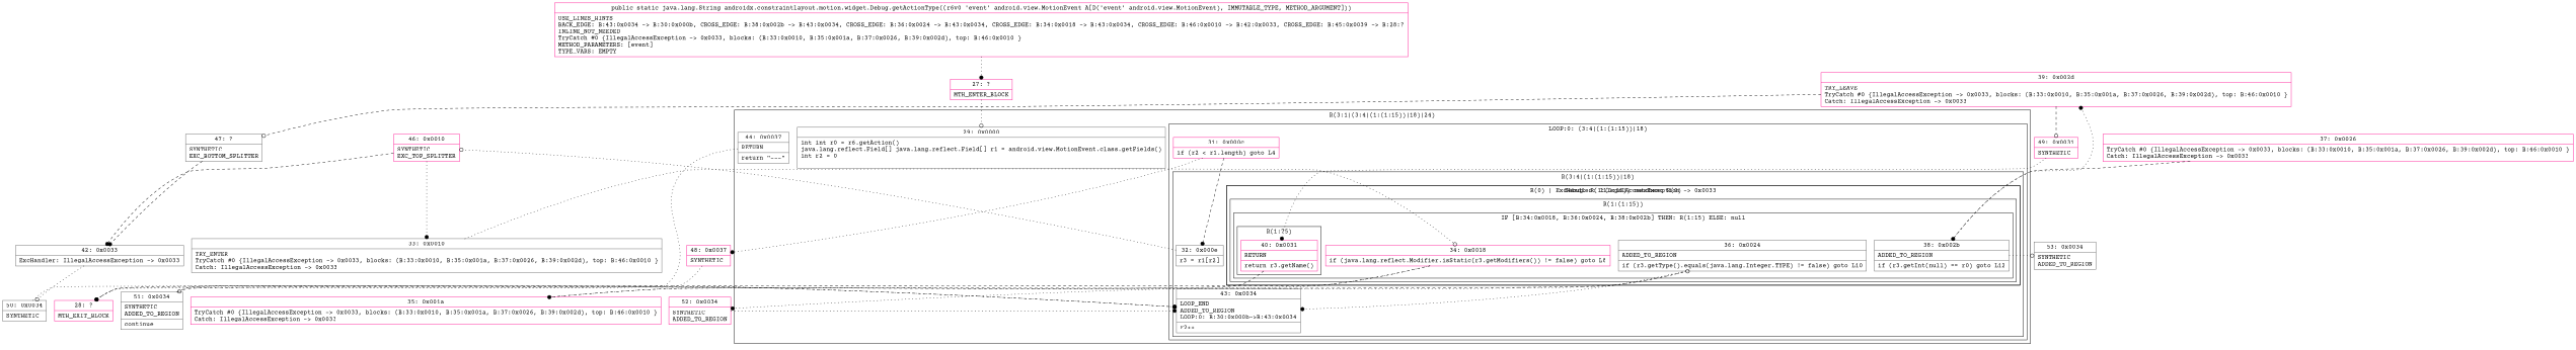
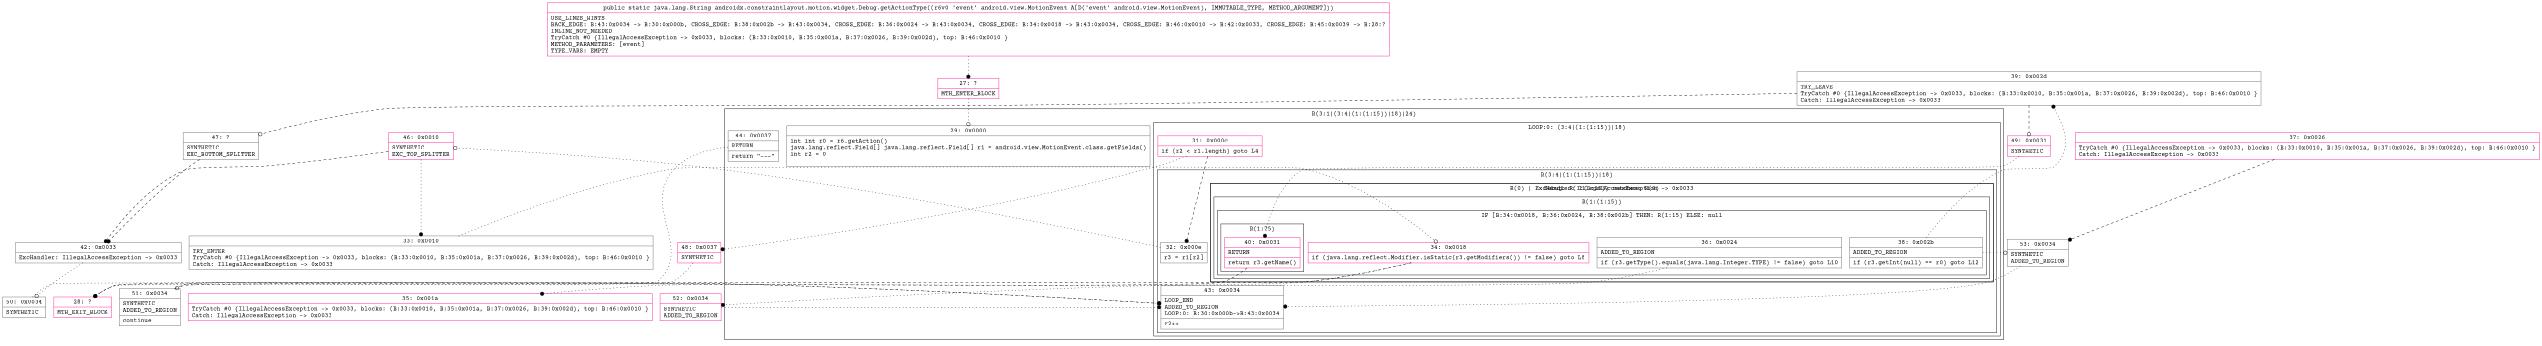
  digraph {
    fontname="Courier Prime"
    node [color=gray40 fontname="Courier Prime" shape=record]
    edge [arrowhead=dot fontname="Courier Prime" style=dotted]
    n1 [color=deeppink label="{40\:\ 0x0031|RETURN\l|return r3.getName()\l}"]
    n2 [color=deeppink label="{34\:\ 0x0018|if (java.lang.reflect.Modifier.isStatic(r3.getModifiers()) != false) goto L8\l}"]
    n3 [label="{36\:\ 0x0024|ADDED_TO_REGION\l|if (r3.getType().equals(java.lang.Integer.TYPE) != false) goto L10\l}"]
    n4 [label="{38\:\ 0x002b|ADDED_TO_REGION\l|if (r3.getInt(null) == r0) goto L12\l}"]
    n5 [label="{32\:\ 0x000e|r3 = r1[r2]\l}"]
    n6 [label="{43\:\ 0x0034|LOOP_END\lADDED_TO_REGION\lLOOP:0: B:30:0x000b\-\>B:43:0x0034\l|r2++\l}"]
    n7 [color=deeppink label="{31\:\ 0x000c|if (r2 \< r1.length) goto L4\l}"]
    n8 [label="{29\:\ 0x0000|int int r0 = r6.getAction()\ljava.lang.reflect.Field[] java.lang.reflect.Field[] r1 = android.view.MotionEvent.class.getFields()\lint r2 = 0\l\l}"]
    n9 [label="{44\:\ 0x0037|RETURN\l|return \"\-\-\-\"\l}"]
    n10 [color=deeppink label="{28\:\ ?|MTH_EXIT_BLOCK\l}"]
    n11 [color=deeppink label="{35\:\ 0x001a|TryCatch #0 \{IllegalAccessException \-\> 0x0033, blocks: (B:33:0x0010, B:35:0x001a, B:37:0x0026, B:39:0x002d), top: B:46:0x0010 \}\lCatch: IllegalAccessException \-\> 0x0033\l}"]
    n12 [label="{51\:\ 0x0034|SYNTHETIC\lADDED_TO_REGION\l|continue\l}"]
    n13 [color=deeppink label="{52\:\ 0x0034|SYNTHETIC\lADDED_TO_REGION\l}"]
-   n14 [color=deeppink label="{39\:\ 0x002d|TRY_LEAVE\lTryCatch #0 \{IllegalAccessException \-\> 0x0033, blocks: (B:33:0x0010, B:35:0x001a, B:37:0x0026, B:39:0x002d), top: B:46:0x0010 \}\lCatch: IllegalAccessException \-\> 0x0033\l}"]
+   n14 [label="{39\:\ 0x002d|TRY_LEAVE\lTryCatch #0 \{IllegalAccessException \-\> 0x0033, blocks: (B:33:0x0010, B:35:0x001a, B:37:0x0026, B:39:0x002d), top: B:46:0x0010 \}\lCatch: IllegalAccessException \-\> 0x0033\l}"]
    n15 [label="{53\:\ 0x0034|SYNTHETIC\lADDED_TO_REGION\l}"]
    n16 [color=deeppink label="{46\:\ 0x0010|SYNTHETIC\lEXC_TOP_SPLITTER\l}"]
    n17 [color=deeppink label="{48\:\ 0x0037|SYNTHETIC\l}"]
    n18 [label="{33\:\ 0x0010|TRY_ENTER\lTryCatch #0 \{IllegalAccessException \-\> 0x0033, blocks: (B:33:0x0010, B:35:0x001a, B:37:0x0026, B:39:0x002d), top: B:46:0x0010 \}\lCatch: IllegalAccessException \-\> 0x0033\l}"]
    n19 [label="{42\:\ 0x0033|ExcHandler: IllegalAccessException \-\> 0x0033\l}"]
    n20 [color=deeppink label="{37\:\ 0x0026|TryCatch #0 \{IllegalAccessException \-\> 0x0033, blocks: (B:33:0x0010, B:35:0x001a, B:37:0x0026, B:39:0x002d), top: B:46:0x0010 \}\lCatch: IllegalAccessException \-\> 0x0033\l}"]
    n21 [label="{47\:\ ?|SYNTHETIC\lEXC_BOTTOM_SPLITTER\l}"]
    n22 [color=deeppink label="{49\:\ 0x0031|SYNTHETIC\l}"]
    n23 [color=deeppink label="{27\:\ ?|MTH_ENTER_BLOCK\l}"]
    n24 [label="{50\:\ 0x0034|SYNTHETIC\l}"]
    n25 [color=deeppink label="{public static java.lang.String androidx.constraintlayout.motion.widget.Debug.getActionType((r6v0 'event' android.view.MotionEvent A[D('event' android.view.MotionEvent), IMMUTABLE_TYPE, METHOD_ARGUMENT]))  | USE_LINES_HINTS\lBACK_EDGE: B:43:0x0034 \-\> B:30:0x000b, CROSS_EDGE: B:38:0x002b \-\> B:43:0x0034, CROSS_EDGE: B:36:0x0024 \-\> B:43:0x0034, CROSS_EDGE: B:34:0x0018 \-\> B:43:0x0034, CROSS_EDGE: B:46:0x0010 \-\> B:42:0x0033, CROSS_EDGE: B:45:0x0039 \-\> B:28:?\lINLINE_NOT_NEEDED\lTryCatch #0 \{IllegalAccessException \-\> 0x0033, blocks: (B:33:0x0010, B:35:0x001a, B:37:0x0026, B:39:0x002d), top: B:46:0x0010 \}\lMETHOD_PARAMETERS: [event]\lTYPE_VARS: EMPTY\l}"]
    subgraph cluster_1 {
      label="R(3:1|(3:4|(1:(1:15))|18)|24)"
      n8
      n9
      subgraph cluster_2 {
        label="LOOP:0: (3:4|(1:(1:15))|18)"
        n7
        subgraph cluster_3 {
          label="R(3:4|(1:(1:15))|18)"
          n5
          n6
          subgraph cluster_4 {
            label="Debug: R(1:(1:15)) catches: R(0)"
            subgraph cluster_5 {
              label="R(1:(1:15))"
              subgraph cluster_6 {
                label="IF [B:34:0x0018, B:36:0x0024, B:38:0x002b] THEN: R(1:15) ELSE: null"
                n2
                n3
                n4
                subgraph cluster_7 {
                  label="R(1:75)"
                  n1
                }
              }
            }
            subgraph cluster_8 {
              label="R(0) | ExcHandler: IllegalAccessException \-\> 0x0033\l"
            }
          }
        }
      }
    }
    subgraph cluster_9 {
      label="R(0) | ExcHandler: IllegalAccessException \-\> 0x0033\l"
    }
    n1 -> n10 [arrowhead=odot style=dashed]
    n2 -> n11
    n2 -> n12 [arrowhead=odot style=dashed]
    n3 -> n13
    n4 -> n14
    n4 -> n15 [arrowhead=odot]
    n5 -> n16 [arrowhead=odot]
    n7 -> n5 [style=dashed]
    n7 -> n17
    n9 -> n10 [arrowhead=odot]
-   n11 -> n3 [arrowhead=odot style=dashed]
    n12 -> n6 [style=dashed]
    n13 -> n6
    n14 -> n21 [arrowhead=odot style=dashed]
    n14 -> n22 [arrowhead=odot style=dashed]
-   n3 -> n6
+   n15 -> n6
    n16 -> n18
    n16 -> n19 [style=dashed]
    n17 -> n10
    n18 -> n2 [arrowhead=odot]
    n19 -> n24 [arrowhead=odot]
-   n20 -> n4 [style=dashed]
+   n20 -> n15 [style=dashed]
    n21 -> n19 [style=dashed]
    n22 -> n1
    n23 -> n8 [arrowhead=odot]
    n24 -> n6
    n25 -> n23
  }
